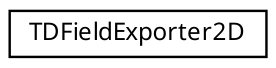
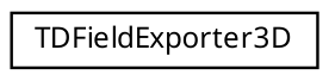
  digraph {
    rankdir=TB
    fontname="Noto Sans"
-   n1 [color=black fillcolor=white fontname="Noto Sans" fontsize=10 height=0.2 label=TDFieldExporter2D shape=record style=filled width=0.4]
+   n1 [color=black fillcolor=white fontname="Noto Sans" fontsize=10 height=0.2 label=TDFieldExporter3D shape=record style=filled width=0.4]
  }
